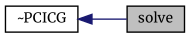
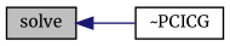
  digraph {
    rankdir=LR
    fontname=Merriweather
    node [color=black fontname=Merriweather fontsize=10 shape=record]
    n1 [fillcolor=grey75 fontcolor=black height=0.2 label=solve style=filled width=0.4]
    n2 [height=0.2 label="~PCICG" width=0.4]
-   n2 -> n1 [color=midnightblue dir=back fontname=Merriweather fontsize=10 labelfontname=FreeSans labelfontsize=10 style=solid]
+   n1 -> n2 [color=midnightblue dir=back fontname=Merriweather fontsize=10 labelfontname=FreeSans labelfontsize=10 style=solid]
  }
